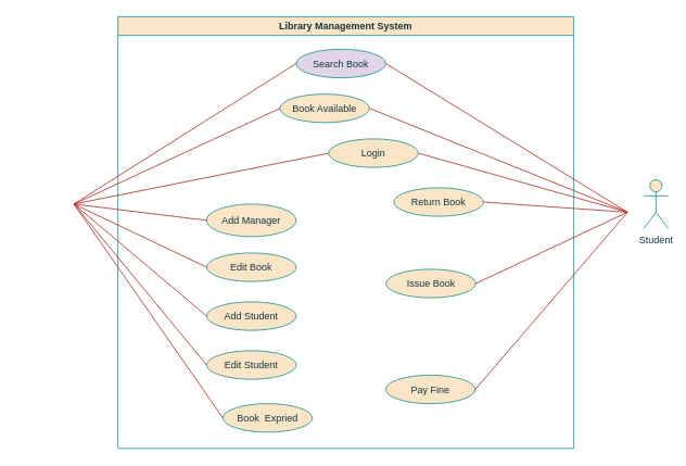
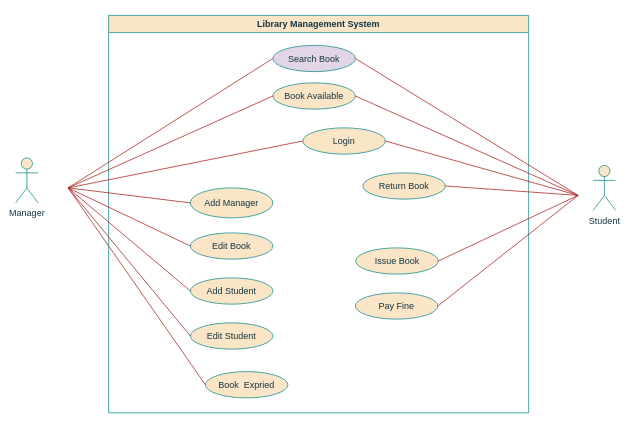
  <mxCell id="0" />
  <mxCell id="1" parent="0" />
+ <mxCell id="2" value="Manager" style="shape=umlActor;verticalLabelPosition=bottom;verticalAlign=top;html=1;outlineConnect=0;labelBackgroundColor=none;fillColor=#FAE5C7;strokeColor=#0F8B8D;fontColor=#143642;" parent="1" vertex="1"><mxGeometry x="20" y="210" width="30" height="60" as="geometry" /></mxCell>
  <mxCell id="3" value="Library Management System" style="swimlane;whiteSpace=wrap;html=1;labelBackgroundColor=none;fillColor=#FAE5C7;strokeColor=#0F8B8D;fontColor=#143642;" parent="1" vertex="1"><mxGeometry x="144" width="560" height="530" as="geometry" y="20" /></mxCell>
  <mxCell id="4" value="Add Manager" style="ellipse;whiteSpace=wrap;html=1;labelBackgroundColor=none;fillColor=#FAE5C7;strokeColor=#0F8B8D;fontColor=#143642;" parent="3" vertex="1"><mxGeometry x="109" y="230" width="110" height="40" as="geometry" /></mxCell>
  <mxCell id="5" value="Edit Book" style="ellipse;whiteSpace=wrap;html=1;labelBackgroundColor=none;fillColor=#FAE5C7;strokeColor=#0F8B8D;fontColor=#143642;" parent="3" vertex="1"><mxGeometry x="109" y="290" width="110" height="35" as="geometry" /></mxCell>
  <mxCell id="6" value="Add Student" style="ellipse;whiteSpace=wrap;html=1;labelBackgroundColor=none;fillColor=#FAE5C7;strokeColor=#0F8B8D;fontColor=#143642;" parent="3" vertex="1"><mxGeometry x="109" y="350" width="110" height="35" as="geometry" /></mxCell>
  <mxCell id="7" value="Edit Student" style="ellipse;whiteSpace=wrap;html=1;labelBackgroundColor=none;fillColor=#FAE5C7;strokeColor=#0F8B8D;fontColor=#143642;" parent="3" vertex="1"><mxGeometry x="109" y="410" width="110" height="35" as="geometry" /></mxCell>
  <mxCell id="8" value="Search Book" style="ellipse;whiteSpace=wrap;html=1;labelBackgroundColor=none;fillColor=#e1d5e7;strokeColor=#0F8B8D;fontColor=#143642;" parent="3" vertex="1"><mxGeometry x="219" y="40" width="110" height="35" as="geometry" /></mxCell>
- <mxCell id="9" value="Book Available" style="ellipse;whiteSpace=wrap;html=1;labelBackgroundColor=none;fillColor=#FAE5C7;strokeColor=#0F8B8D;fontColor=#143642;" parent="3" vertex="1"><mxGeometry x="199" y="95" width="110" height="35" as="geometry" /></mxCell>
+ <mxCell id="9" value="Book Available" style="ellipse;whiteSpace=wrap;html=1;labelBackgroundColor=none;fillColor=#FAE5C7;strokeColor=#0F8B8D;fontColor=#143642;" parent="3" vertex="1"><mxGeometry x="219" y="90" width="110" height="35" as="geometry" /></mxCell>
  <mxCell id="10" value="Book&amp;nbsp; Expried" style="ellipse;whiteSpace=wrap;html=1;labelBackgroundColor=none;fillColor=#FAE5C7;strokeColor=#0F8B8D;fontColor=#143642;" parent="3" vertex="1"><mxGeometry x="129" y="475" width="110" height="35" as="geometry" /></mxCell>
  <mxCell id="11" value="Issue Book" style="ellipse;whiteSpace=wrap;html=1;labelBackgroundColor=none;fillColor=#FAE5C7;strokeColor=#0F8B8D;fontColor=#143642;" parent="3" vertex="1"><mxGeometry x="329.5" y="310" width="110" height="35" as="geometry" /></mxCell>
  <mxCell id="12" value="Return Book" style="ellipse;whiteSpace=wrap;html=1;labelBackgroundColor=none;fillColor=#FAE5C7;strokeColor=#0F8B8D;fontColor=#143642;" parent="3" vertex="1"><mxGeometry x="339" y="210" width="110" height="35" as="geometry" /></mxCell>
  <mxCell id="13" value="Login" style="ellipse;whiteSpace=wrap;html=1;labelBackgroundColor=none;fillColor=#FAE5C7;strokeColor=#0F8B8D;fontColor=#143642;" parent="3" vertex="1"><mxGeometry x="259" y="150" width="110" height="35" as="geometry" /></mxCell>
- <mxCell id="14" value="Pay Fine" style="ellipse;whiteSpace=wrap;html=1;labelBackgroundColor=none;fillColor=#FAE5C7;strokeColor=#0F8B8D;fontColor=#143642;" parent="3" vertex="1"><mxGeometry x="329" y="440" width="110" height="35" as="geometry" /></mxCell>
+ <mxCell id="14" value="Pay Fine" style="ellipse;whiteSpace=wrap;html=1;labelBackgroundColor=none;fillColor=#FAE5C7;strokeColor=#0F8B8D;fontColor=#143642;" parent="3" vertex="1"><mxGeometry x="329" y="370" width="110" height="35" as="geometry" /></mxCell>
  <mxCell id="15" value="" style="endArrow=none;html=1;rounded=0;entryX=0;entryY=0.5;entryDx=0;entryDy=0;labelBackgroundColor=none;strokeColor=#A8201A;fontColor=default;" parent="1" target="8" edge="1"><mxGeometry width="50" height="50" relative="1" as="geometry"><mxPoint x="90" y="250" as="sourcePoint" /><mxPoint x="450" y="220" as="targetPoint" /></mxGeometry></mxCell>
  <mxCell id="16" value="" style="endArrow=none;html=1;rounded=0;strokeColor=#A8201A;fontColor=default;entryX=0;entryY=0.5;entryDx=0;entryDy=0;labelBackgroundColor=none;" parent="1" target="9" edge="1"><mxGeometry width="50" height="50" relative="1" as="geometry"><mxPoint x="90" y="250" as="sourcePoint" /><mxPoint x="450" y="220" as="targetPoint" /></mxGeometry></mxCell>
  <mxCell id="17" value="" style="endArrow=none;html=1;rounded=0;strokeColor=#A8201A;fontColor=default;entryX=0;entryY=0.5;entryDx=0;entryDy=0;labelBackgroundColor=none;" parent="1" target="4" edge="1"><mxGeometry width="50" height="50" relative="1" as="geometry"><mxPoint x="90" y="250" as="sourcePoint" /><mxPoint x="450" y="220" as="targetPoint" /></mxGeometry></mxCell>
  <mxCell id="18" value="" style="endArrow=none;html=1;rounded=0;strokeColor=#A8201A;fontColor=default;entryX=0;entryY=0.5;entryDx=0;entryDy=0;labelBackgroundColor=none;" parent="1" target="5" edge="1"><mxGeometry width="50" height="50" relative="1" as="geometry"><mxPoint x="90" y="250" as="sourcePoint" /><mxPoint x="450" y="220" as="targetPoint" /></mxGeometry></mxCell>
  <mxCell id="19" value="" style="endArrow=none;html=1;rounded=0;strokeColor=#A8201A;fontColor=default;entryX=0;entryY=0.5;entryDx=0;entryDy=0;labelBackgroundColor=none;" parent="1" target="6" edge="1"><mxGeometry width="50" height="50" relative="1" as="geometry"><mxPoint x="90" y="250" as="sourcePoint" /><mxPoint x="450" y="220" as="targetPoint" /></mxGeometry></mxCell>
  <mxCell id="20" value="" style="endArrow=none;html=1;rounded=0;strokeColor=#A8201A;fontColor=default;entryX=0;entryY=0.5;entryDx=0;entryDy=0;labelBackgroundColor=none;" parent="1" target="7" edge="1"><mxGeometry width="50" height="50" relative="1" as="geometry"><mxPoint x="90" y="250" as="sourcePoint" /><mxPoint x="450" y="220" as="targetPoint" /></mxGeometry></mxCell>
  <mxCell id="21" value="" style="endArrow=none;html=1;rounded=0;strokeColor=#A8201A;fontColor=default;entryX=0;entryY=0.5;entryDx=0;entryDy=0;labelBackgroundColor=none;" parent="1" target="10" edge="1"><mxGeometry width="50" height="50" relative="1" as="geometry"><mxPoint x="90" y="250" as="sourcePoint" /><mxPoint x="450" y="370" as="targetPoint" /></mxGeometry></mxCell>
  <mxCell id="22" value="Student" style="shape=umlActor;verticalLabelPosition=bottom;verticalAlign=top;html=1;outlineConnect=0;labelBackgroundColor=none;fillColor=#FAE5C7;strokeColor=#0F8B8D;fontColor=#143642;" parent="1" vertex="1"><mxGeometry x="790" y="220" width="30" height="60" as="geometry" /></mxCell>
  <mxCell id="23" value="" style="endArrow=none;html=1;rounded=0;strokeColor=#A8201A;fontColor=#143642;fillColor=#FAE5C7;exitX=1;exitY=0.5;exitDx=0;exitDy=0;" parent="1" source="8" edge="1"><mxGeometry width="50" height="50" relative="1" as="geometry"><mxPoint x="400" y="290" as="sourcePoint" /><mxPoint x="770" y="260" as="targetPoint" /></mxGeometry></mxCell>
  <mxCell id="24" value="" style="endArrow=none;html=1;rounded=0;strokeColor=#A8201A;fontColor=#143642;fillColor=#FAE5C7;exitX=1;exitY=0.5;exitDx=0;exitDy=0;" parent="1" source="9" edge="1"><mxGeometry width="50" height="50" relative="1" as="geometry"><mxPoint x="400" y="230" as="sourcePoint" /><mxPoint x="770" y="260" as="targetPoint" /></mxGeometry></mxCell>
  <mxCell id="25" value="" style="endArrow=none;html=1;rounded=0;strokeColor=#A8201A;fontColor=#143642;fillColor=#FAE5C7;exitX=1;exitY=0.5;exitDx=0;exitDy=0;" parent="1" source="13" edge="1"><mxGeometry width="50" height="50" relative="1" as="geometry"><mxPoint x="400" y="300" as="sourcePoint" /><mxPoint x="770" y="260" as="targetPoint" /></mxGeometry></mxCell>
  <mxCell id="26" value="" style="endArrow=none;html=1;rounded=0;strokeColor=#A8201A;fontColor=#143642;fillColor=#FAE5C7;entryX=0;entryY=0.5;entryDx=0;entryDy=0;" parent="1" target="13" edge="1"><mxGeometry width="50" height="50" relative="1" as="geometry"><mxPoint x="90" y="250" as="sourcePoint" /><mxPoint x="450" y="250" as="targetPoint" /></mxGeometry></mxCell>
  <mxCell id="27" value="" style="endArrow=none;html=1;rounded=0;strokeColor=#A8201A;fontColor=#143642;fillColor=#FAE5C7;exitX=1;exitY=0.5;exitDx=0;exitDy=0;" parent="1" source="12" edge="1"><mxGeometry width="50" height="50" relative="1" as="geometry"><mxPoint x="400" y="290" as="sourcePoint" /><mxPoint x="770" y="260" as="targetPoint" /></mxGeometry></mxCell>
  <mxCell id="28" value="" style="endArrow=none;html=1;rounded=0;strokeColor=#A8201A;fontColor=#143642;fillColor=#FAE5C7;exitX=1;exitY=0.5;exitDx=0;exitDy=0;" parent="1" source="11" edge="1"><mxGeometry width="50" height="50" relative="1" as="geometry"><mxPoint x="400" y="290" as="sourcePoint" /><mxPoint x="770" y="260" as="targetPoint" /></mxGeometry></mxCell>
  <mxCell id="29" value="" style="endArrow=none;html=1;rounded=0;strokeColor=#A8201A;fontColor=#143642;fillColor=#FAE5C7;exitX=1;exitY=0.5;exitDx=0;exitDy=0;" parent="1" source="14" edge="1"><mxGeometry width="50" height="50" relative="1" as="geometry"><mxPoint x="400" y="490" as="sourcePoint" /><mxPoint x="770" y="260" as="targetPoint" /></mxGeometry></mxCell>
